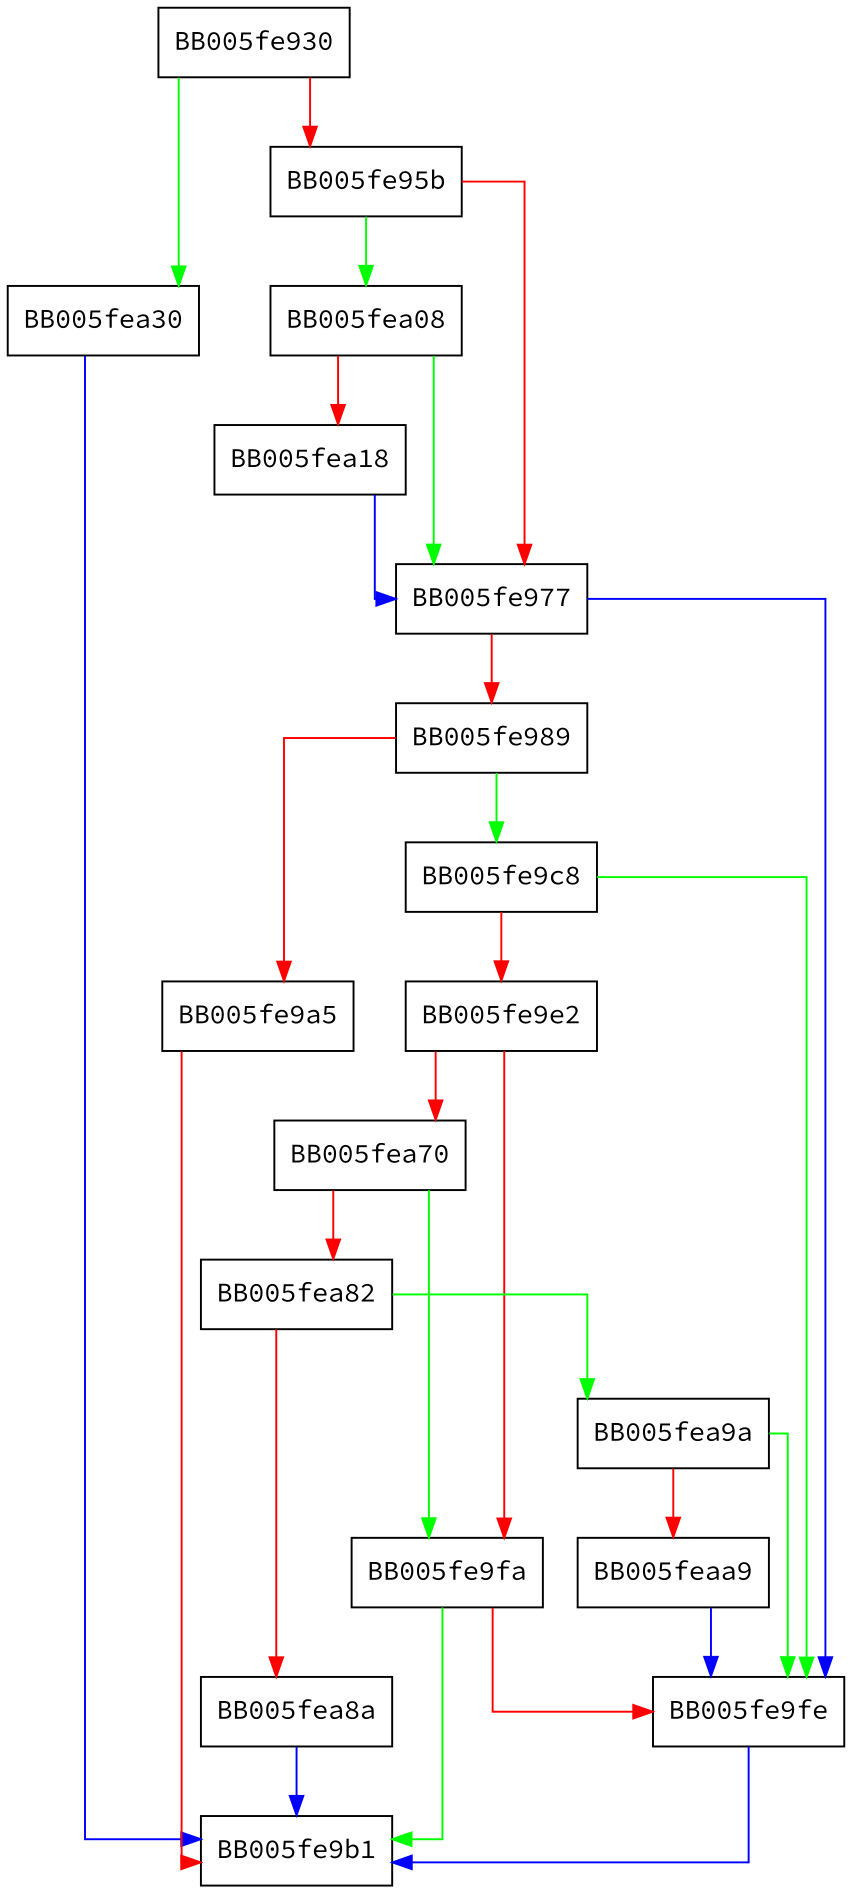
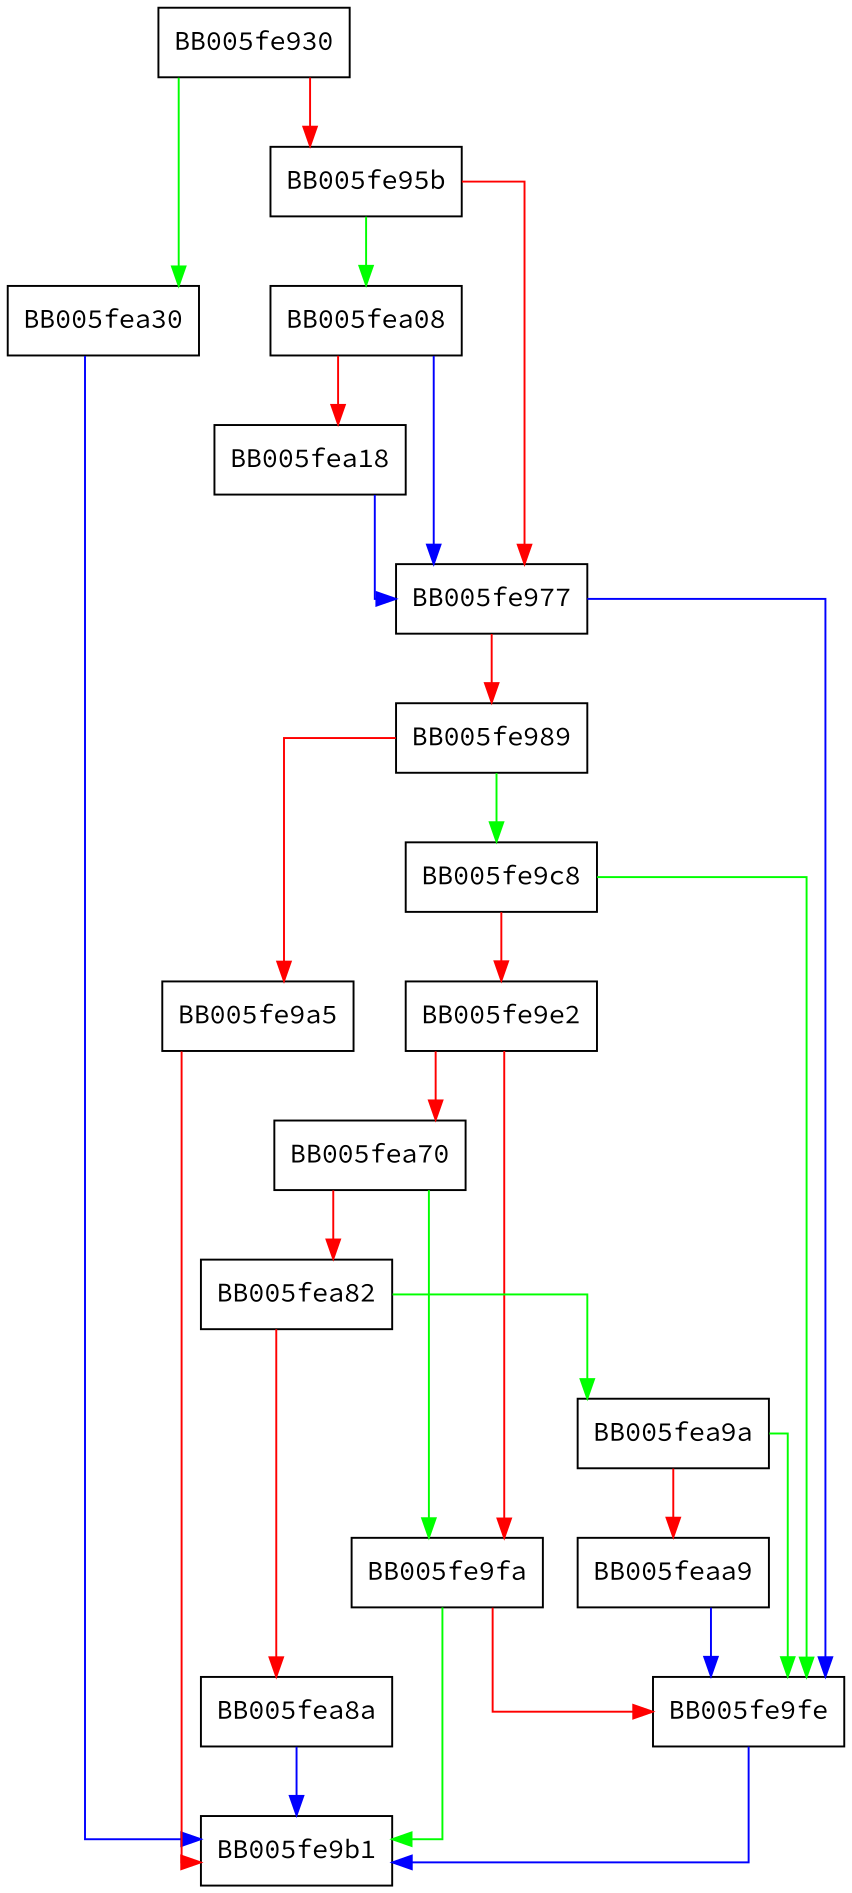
  digraph {
    fontname="Source Code Pro"
    splines=ortho
    node [fontname="Source Code Pro" shape=box]
    edge [color=red fontname="Source Code Pro"]
    BB005fe930
    BB005fea30
    BB005fe95b
    BB005fe9b1
    BB005fea08
    BB005fe977
    BB005fea18
    BB005fe9fe
    BB005fe989
    BB005fe9c8
    BB005fe9a5
    BB005fe9e2
    BB005fea70
    BB005fe9fa
    BB005fea82
    BB005fea9a
    BB005fea8a
    BB005feaa9
    BB005fe930 -> BB005fea30 [color=green]
    BB005fe930 -> BB005fe95b
    BB005fea30 -> BB005fe9b1 [color=blue]
    BB005fe95b -> BB005fea08 [color=green]
    BB005fe95b -> BB005fe977
-   BB005fea08 -> BB005fe977 [color=green]
+   BB005fea08 -> BB005fe977 [color=blue]
    BB005fea08 -> BB005fea18
    BB005fe977 -> BB005fe9fe [color=blue]
    BB005fe977 -> BB005fe989
    BB005fea18 -> BB005fe977 [color=blue]
    BB005fe9fe -> BB005fe9b1 [color=blue]
    BB005fe989 -> BB005fe9c8 [color=green]
    BB005fe989 -> BB005fe9a5
    BB005fe9c8 -> BB005fe9fe [color=green]
    BB005fe9c8 -> BB005fe9e2
    BB005fe9a5 -> BB005fe9b1
    BB005fe9e2 -> BB005fea70
    BB005fe9e2 -> BB005fe9fa
    BB005fea70 -> BB005fe9fa [color=green]
    BB005fea70 -> BB005fea82
    BB005fe9fa -> BB005fe9b1 [color=green]
    BB005fe9fa -> BB005fe9fe
    BB005fea82 -> BB005fea9a [color=green]
    BB005fea82 -> BB005fea8a
    BB005fea9a -> BB005fe9fe [color=green]
    BB005fea9a -> BB005feaa9
    BB005fea8a -> BB005fe9b1 [color=blue]
    BB005feaa9 -> BB005fe9fe [color=blue]
  }
